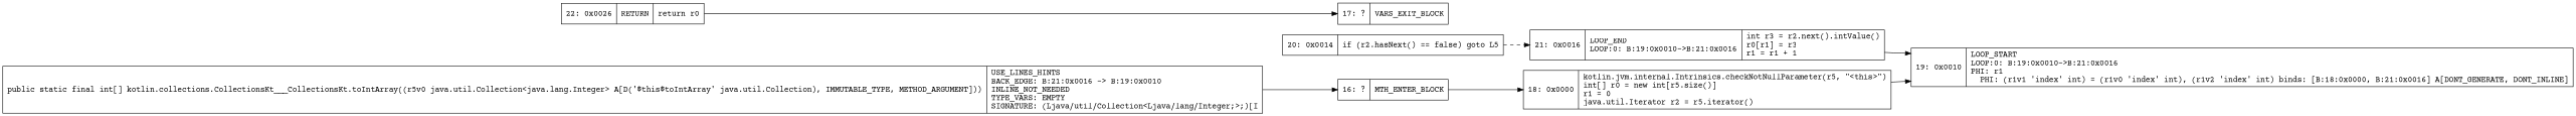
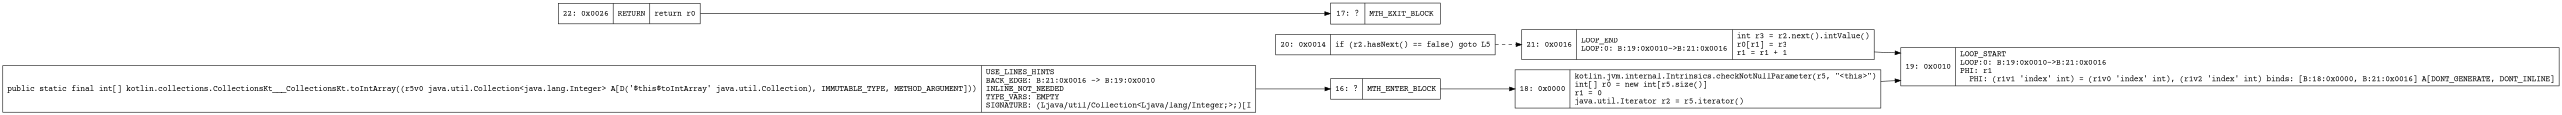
  digraph {
    fontname="Courier Prime"
    rankdir=LR
    node [fontname="Courier Prime" shape=record]
    edge [fontname="Courier Prime"]
    n1 [label="{16\:\ ?|MTH_ENTER_BLOCK\l}"]
    n2 [label="{18\:\ 0x0000|kotlin.jvm.internal.Intrinsics.checkNotNullParameter(r5, \"\<this\>\")\lint[] r0 = new int[r5.size()]\lr1 = 0\ljava.util.Iterator r2 = r5.iterator()\l}"]
    n3 [label="{19\:\ 0x0010|LOOP_START\lLOOP:0: B:19:0x0010\-\>B:21:0x0016\lPHI: r1 \l  PHI: (r1v1 'index' int) = (r1v0 'index' int), (r1v2 'index' int) binds: [B:18:0x0000, B:21:0x0016] A[DONT_GENERATE, DONT_INLINE]\l}"]
    n4 [label="{20\:\ 0x0014|if (r2.hasNext() == false) goto L5\l}"]
    n5 [label="{21\:\ 0x0016|LOOP_END\lLOOP:0: B:19:0x0010\-\>B:21:0x0016\l|int r3 = r2.next().intValue()\lr0[r1] = r3\lr1 = r1 + 1\l}"]
    n6 [label="{22\:\ 0x0026|RETURN\l|return r0\l}"]
-   n7 [label="{17\:\ ?|VARS_EXIT_BLOCK\l}"]
+   n7 [label="{17\:\ ?|MTH_EXIT_BLOCK\l}"]
    n8 [label="{public static final int[] kotlin.collections.CollectionsKt___CollectionsKt.toIntArray((r5v0 java.util.Collection\<java.lang.Integer\> A[D('$this$toIntArray' java.util.Collection), IMMUTABLE_TYPE, METHOD_ARGUMENT]))  | USE_LINES_HINTS\lBACK_EDGE: B:21:0x0016 \-\> B:19:0x0010\lINLINE_NOT_NEEDED\lTYPE_VARS: EMPTY\lSIGNATURE: (Ljava\/util\/Collection\<Ljava\/lang\/Integer;\>;)[I\l}"]
    n1 -> n2
    n2 -> n3
    n4 -> n5 [style=dashed]
    n5 -> n3
    n6 -> n7
    n8 -> n1
  }
